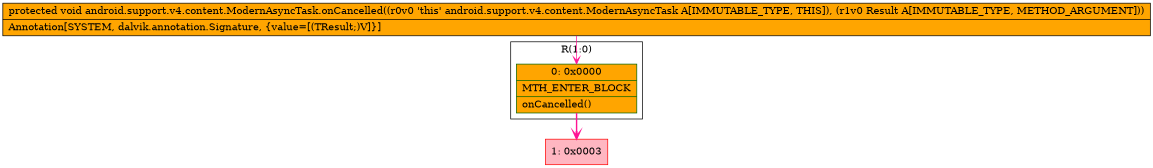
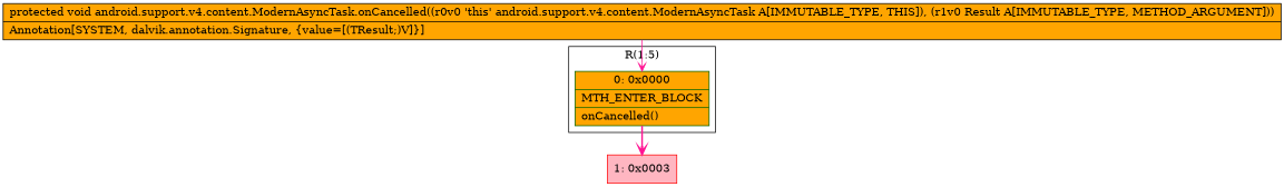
  digraph {
    node [shape=record style=filled fillcolor=orange]
    edge [color=deeppink arrowhead=vee]
    n1 [color=darkgreen label="{0\:\ 0x0000|MTH_ENTER_BLOCK\l|onCancelled()\l}"]
    n2 [color=red label="{1\:\ 0x0003}" fillcolor=lightpink]
    n3 [label="{protected void android.support.v4.content.ModernAsyncTask.onCancelled((r0v0 'this' android.support.v4.content.ModernAsyncTask A[IMMUTABLE_TYPE, THIS]), (r1v0 Result A[IMMUTABLE_TYPE, METHOD_ARGUMENT]))  | Annotation[SYSTEM, dalvik.annotation.Signature, \{value=[(TResult;)V]\}]\l}" color=black]
    subgraph cluster_1 {
-     label="R(1:0)"
+     label="R(1:5)"
      n1
    }
    n1 -> n2 [style=bold]
    n3 -> n1 [style=solid]
  }
